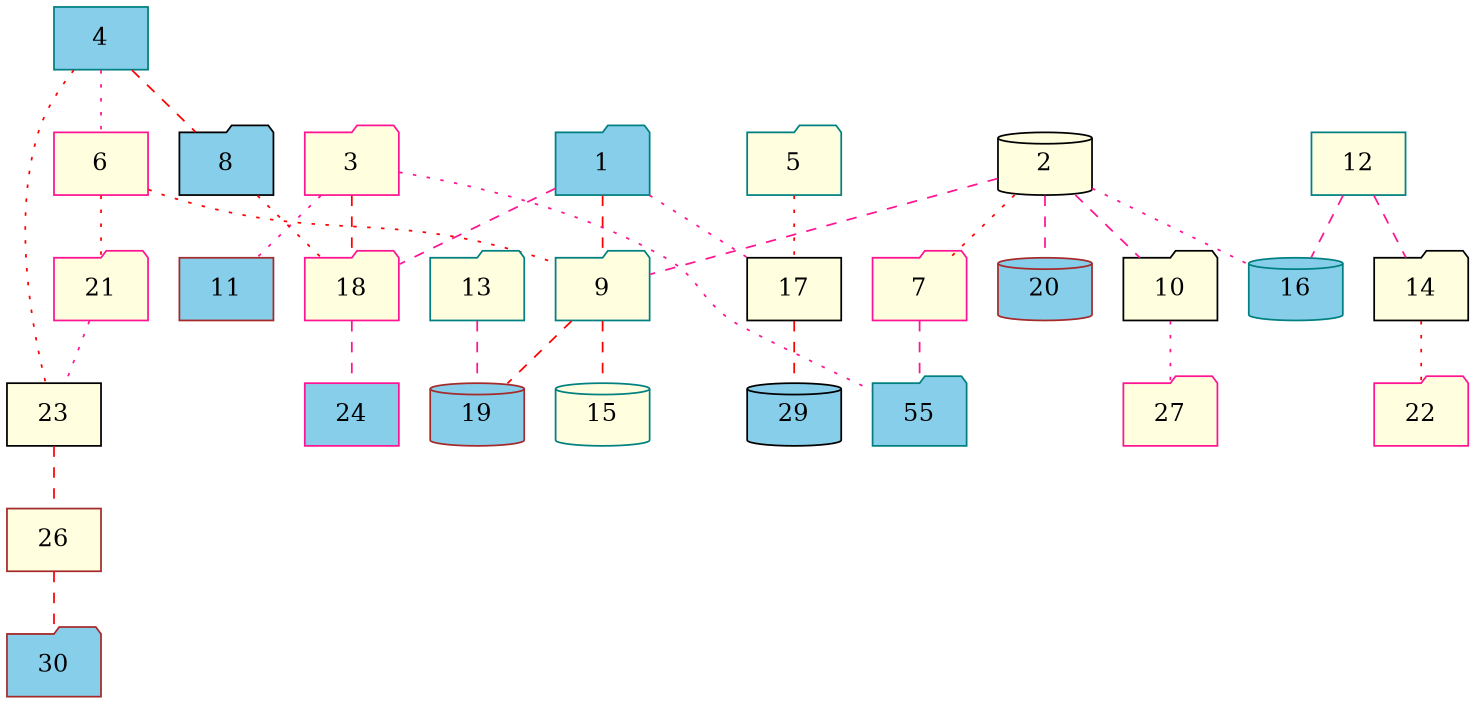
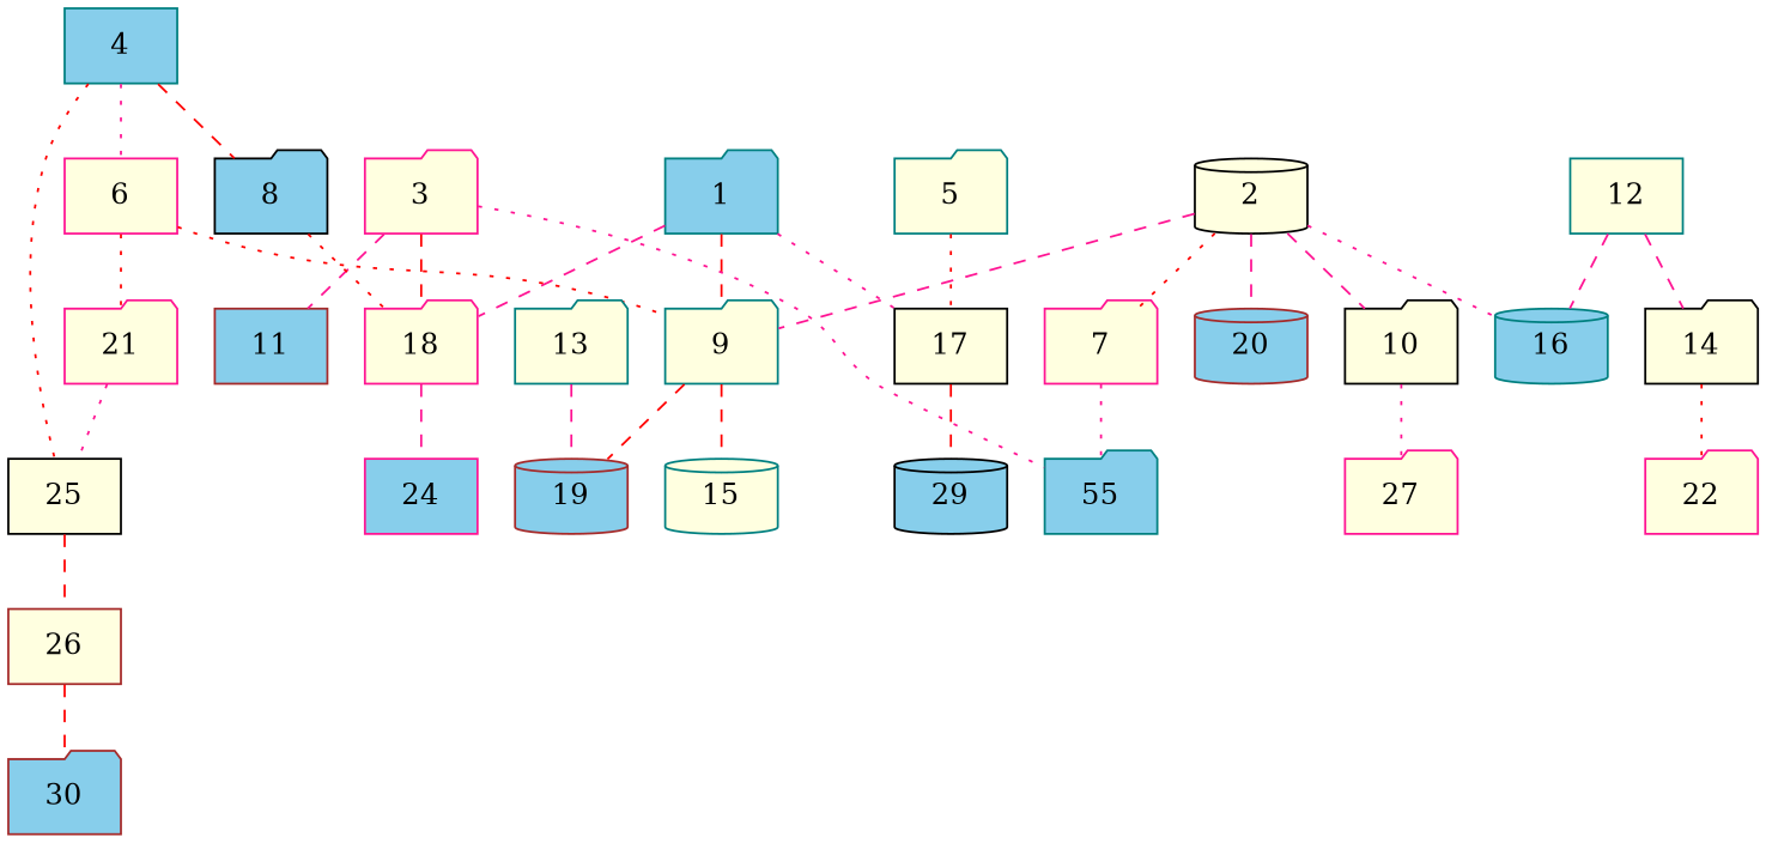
  graph {
    node [color=teal fillcolor=lightyellow shape=folder style=filled]
    edge [color=deeppink style=dashed weight=1.0]
    1 [fillcolor=skyblue]
    9
    17 [color=black shape=box]
    18 [color=deeppink]
    15 [shape=cylinder]
    19 [color=brown fillcolor=skyblue shape=cylinder]
    29 [color=black fillcolor=skyblue shape=cylinder]
    24 [color=deeppink fillcolor=skyblue shape=box]
    2 [color=black shape=cylinder]
    7 [color=deeppink]
    10 [color=black]
    16 [fillcolor=skyblue shape=cylinder]
    20 [color=brown fillcolor=skyblue shape=cylinder]
    n14 [fillcolor=skyblue label=55]
    27 [color=deeppink]
    3 [color=deeppink]
    11 [color=brown fillcolor=skyblue shape=box]
    4 [fillcolor=skyblue shape=box]
    6 [color=deeppink shape=box]
    8 [color=black fillcolor=skyblue]
-   23 [color=black shape=box]
+   23 [color=black shape=box label=25]
    21 [color=deeppink]
    26 [color=brown shape=box]
    5
    12 [shape=box]
    14 [color=black]
    22 [color=deeppink]
    13
    30 [color=brown fillcolor=skyblue]
    1 -- 9 [color=red]
    1 -- 17 [style=dotted]
    1 -- 18
    9 -- 15 [color=red]
    9 -- 19 [color=red]
    17 -- 29 [color=red]
    18 -- 24
    2 -- 9
    2 -- 7 [color=red style=dotted]
    2 -- 10
    2 -- 16 [style=dotted]
    2 -- 20
-   7 -- n14
+   7 -- n14 [style=dotted]
    10 -- 27 [style=dotted]
    3 -- 18 [color=red]
    3 -- n14 [style=dotted]
-   3 -- 11 [style=dotted]
+   3 -- 11
    4 -- 6 [style=dotted]
    4 -- 8 [color=red]
    4 -- 23 [color=red style=dotted]
    6 -- 9 [color=red style=dotted]
    6 -- 21 [color=red style=dotted]
    8 -- 18 [color=red style=dotted]
    23 -- 26 [color=red]
    21 -- 23 [style=dotted]
    26 -- 30 [color=red]
    5 -- 17 [color=red style=dotted]
    12 -- 16
    12 -- 14
    14 -- 22 [color=red style=dotted]
    13 -- 19
  }
